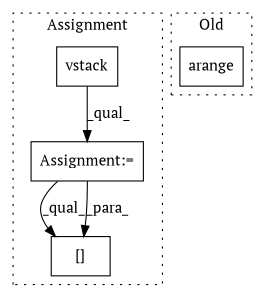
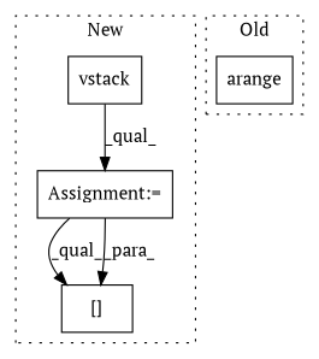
  digraph {
    fontname="PT Serif"
    node [a=32 fontname="PT Serif" shape=box]
    edge [fontname="PT Serif"]
    n1 [l="12,2" label=vstack s="5476,5617"]
    n2 [a=2 l="18,2" label="[]" s="5807,5847"]
    n3 [a=7 l=1 label="Assignment:=" s=5469]
    n4 [l="7,1" label=arange s="5590,5603"]
    subgraph cluster_1 {
-     label=Assignment
+     label=New
      style=dotted
      n1
      n2
      n3
    }
    subgraph cluster_2 {
      label=Old
      style=dotted
      n4
    }
    n1 -> n3 [label=_qual_]
    n3 -> n2 [label=_qual_]
    n3 -> n2 [label=_para_]
  }
